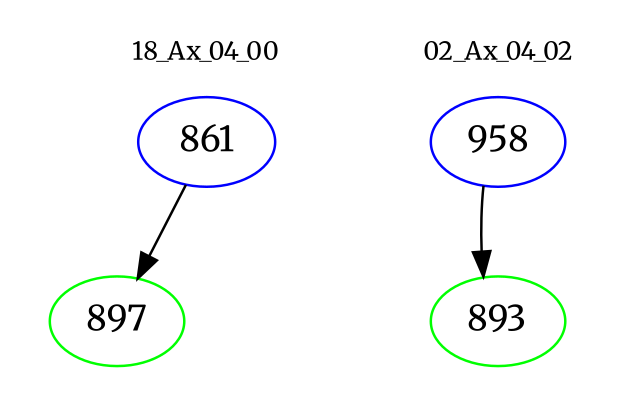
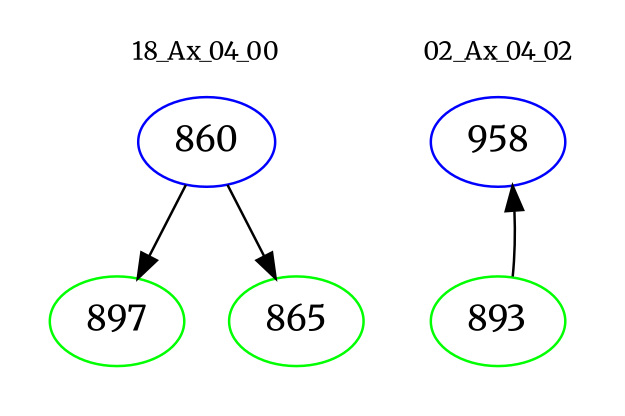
  digraph {
    fontname=Merriweather
    node [color=green fontname=Merriweather]
    edge [color=black fontname=Merriweather]
-   n1 [color=blue label=861]
+   n1 [color=blue label=860]
    n2 [label=897]
+   n3 [label=865]
    n4 [color=blue label=958]
    n5 [label=893]
    subgraph cluster_1 {
      color=white
      fontsize=10
      label="18_Ax_04_00"
      n1
      n2
+     n3
    }
    subgraph cluster_2 {
      color=white
      fontsize=10
      label="02_Ax_04_02"
      n4
      n5
    }
    n1 -> n2
-   n4 -> n5
+   n1 -> n3
+   n5 -> n4
  }
